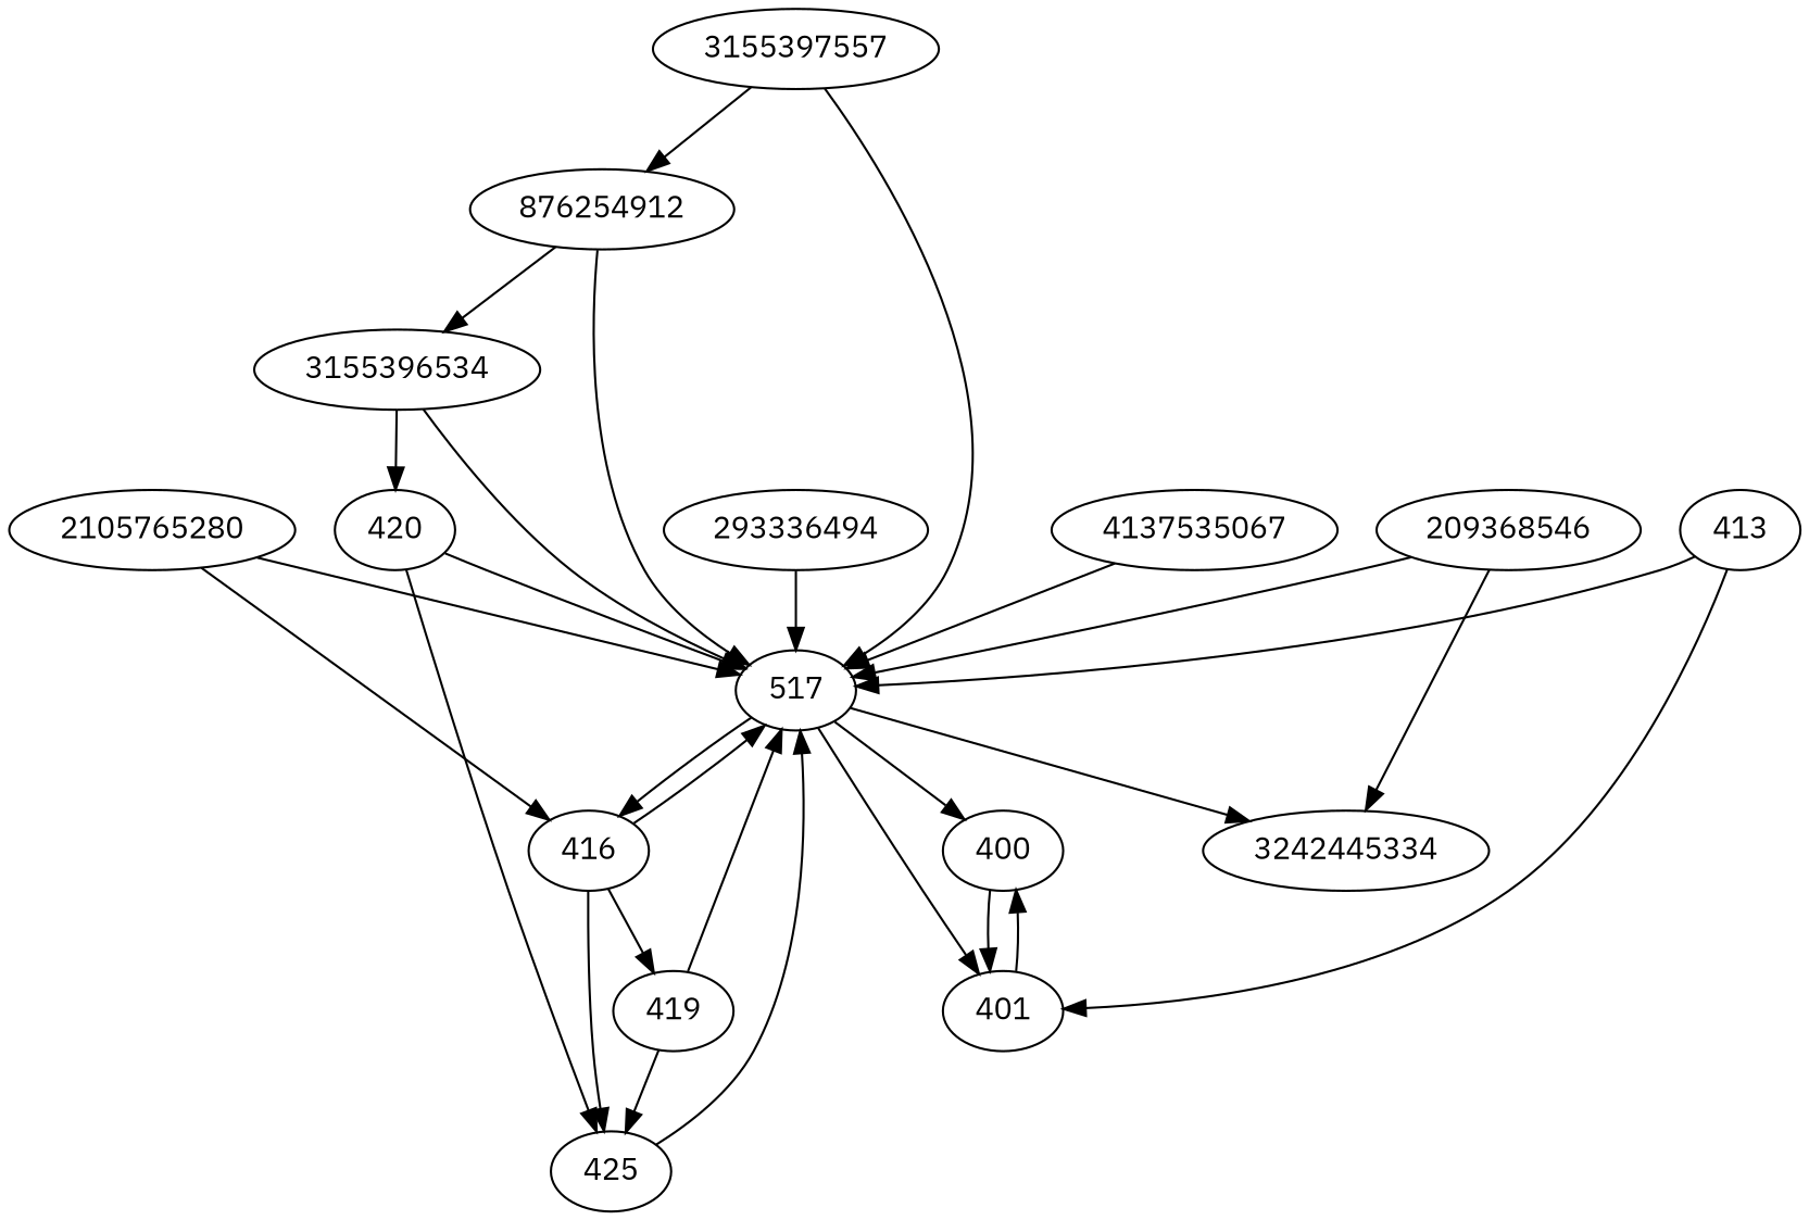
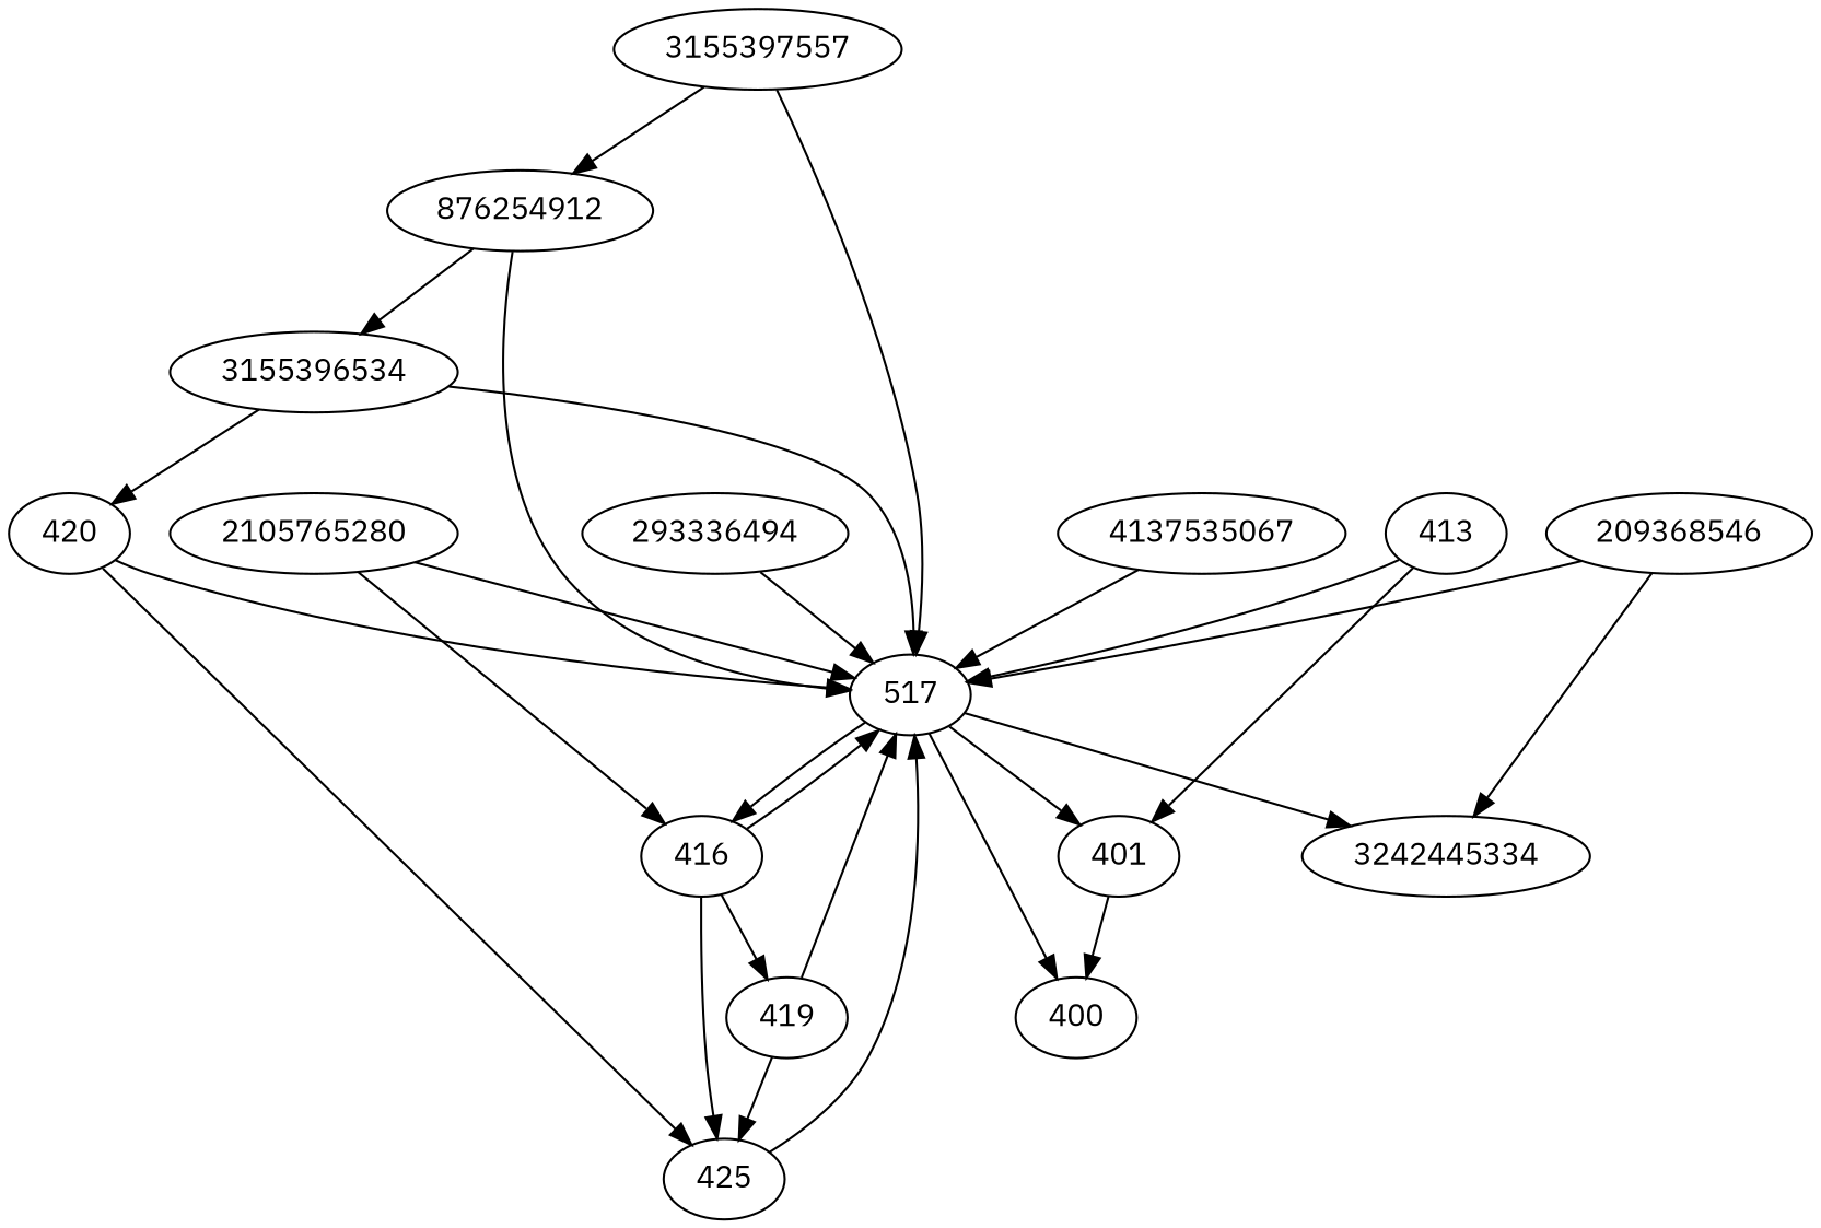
  strict digraph {
    fontname="IBM Plex Sans"
    node [fontname="IBM Plex Sans"]
    edge [fontname="IBM Plex Sans"]
    n1 [label=517]
    876254912
    3155396534
    416
    n5 [label=3242445334]
    400
    401
    420
    2105765280
    419
    425
    209368546
    293336494
    3155397557
    4137535067
    413
    n1 -> 416
    n1 -> n5
    n1 -> 400
    n1 -> 401
    876254912 -> n1
    876254912 -> 3155396534
    3155396534 -> n1
    3155396534 -> 420
    416 -> n1
    416 -> 419
    416 -> 425
-   400 -> 401
    401 -> 400
    420 -> n1
    420 -> 425
    2105765280 -> n1
    2105765280 -> 416
    419 -> n1
    419 -> 425
    425 -> n1
    209368546 -> n1
    209368546 -> n5
    293336494 -> n1
    3155397557 -> n1
    3155397557 -> 876254912
    4137535067 -> n1
    413 -> n1
    413 -> 401
  }
